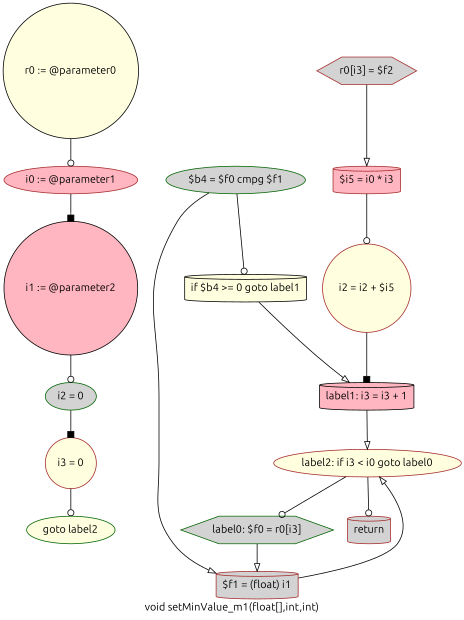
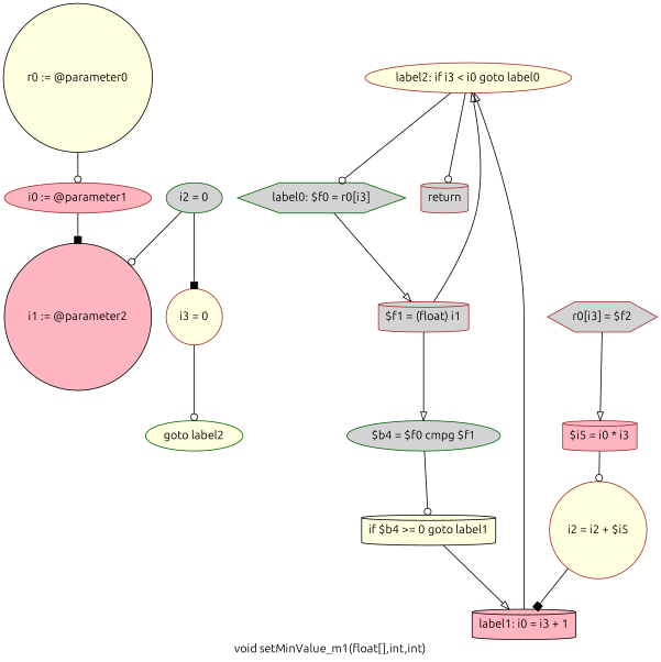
  digraph {
    fontname=Ubuntu
    label="void setMinValue_m1(float[],int,int)"
    node [color=brown fillcolor=lightyellow fontname=Ubuntu shape=ellipse style=filled]
    edge [arrowhead=odot fontname=Ubuntu]
    n1 [color=black label="r0 := @parameter0" shape=circle]
    n2 [fillcolor=lightpink label="i0 := @parameter1"]
    n3 [color=black fillcolor=lightpink label="i1 := @parameter2" shape=circle]
    n4 [color=darkgreen fillcolor=lightgrey label="i2 = 0"]
    n5 [label="i3 = 0" shape=circle]
    n6 [color=darkgreen label="goto label2"]
    n7 [label="label2: if i3 < i0 goto label0"]
    n8 [color=darkgreen fillcolor=lightgrey label="label0: $f0 = r0[i3]" shape=hexagon]
    n9 [fillcolor=lightgrey label=return shape=cylinder]
    n10 [fillcolor=lightgrey label="$f1 = (float) i1" shape=cylinder]
    n11 [color=darkgreen fillcolor=lightgrey label="$b4 = $f0 cmpg $f1"]
    n12 [color=black label="if $b4 >= 0 goto label1" shape=cylinder]
-   n13 [color=black fillcolor=lightpink label="label1: i3 = i3 + 1" shape=cylinder]
+   n13 [color=black fillcolor=lightpink label="label1: i0 = i3 + 1" shape=cylinder]
    n14 [fillcolor=lightgrey label="r0[i3] = $f2" shape=hexagon]
    n15 [fillcolor=lightpink label="$i5 = i0 * i3" shape=cylinder]
    n16 [label="i2 = i2 + $i5" shape=circle]
    n1 -> n2
    n2 -> n3 [arrowhead=box]
-   n3 -> n4
+   n4 -> n3
    n4 -> n5 [arrowhead=box]
    n5 -> n6
    n7 -> n8
    n7 -> n9
    n8 -> n10 [arrowhead=onormal]
    n10 -> n7 [arrowhead=onormal]
-   n11 -> n10 [arrowhead=onormal]
+   n10 -> n11 [arrowhead=onormal]
    n11 -> n12
    n12 -> n13 [arrowhead=onormal]
    n13 -> n7 [arrowhead=onormal]
    n14 -> n15 [arrowhead=onormal]
    n15 -> n16
    n16 -> n13 [arrowhead=box]
  }
